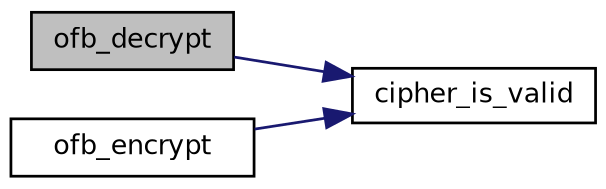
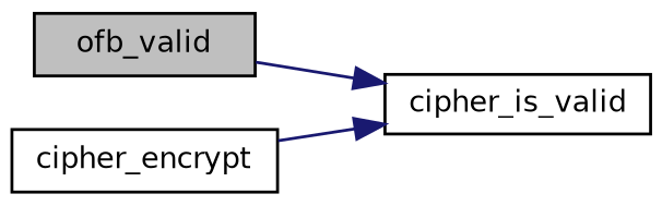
  digraph {
    rankdir=LR
    node [color=black fillcolor=white fontname=Helvetica fontsize=10 shape=record style=filled]
    edge [color=midnightblue fontname=Helvetica fontsize=10 labelfontname=Helvetica labelfontsize=10 style=solid]
-   n1 [fillcolor=grey75 fontcolor=black height=0.2 label=ofb_decrypt width=0.4]
+   n1 [fillcolor=grey75 fontcolor=black height=0.2 label=ofb_valid width=0.4]
    n2 [height=0.2 label=cipher_is_valid width=0.4]
-   n3 [height=0.2 label=ofb_encrypt width=0.4]
+   n3 [height=0.2 label=cipher_encrypt width=0.4]
    n1 -> n2
    n3 -> n2
  }
